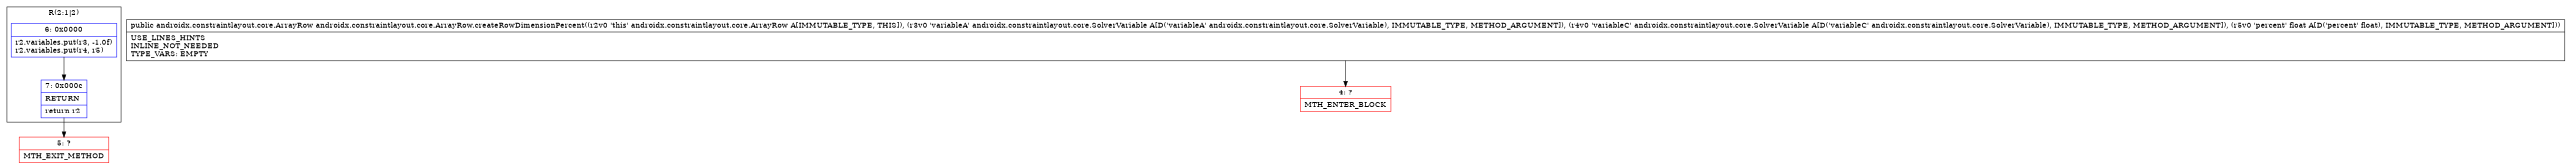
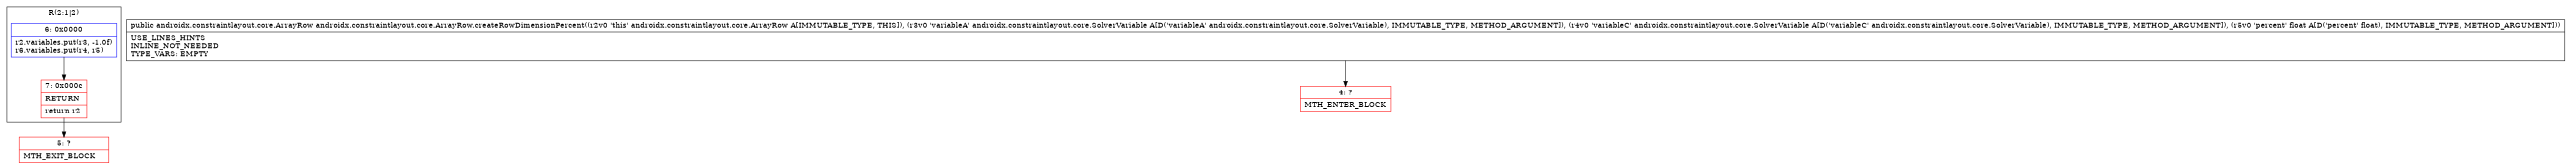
  digraph {
    node [color=blue shape=record]
-   n1 [label="{6\:\ 0x0000|r2.variables.put(r3, \-1.0f)\lr2.variables.put(r4, r5)\l}"]
-   n2 [label="{7\:\ 0x000c|RETURN\l|return r2\l}"]
-   n3 [color=red label="{5\:\ ?|MTH_EXIT_METHOD\l}"]
+   n1 [label="{6\:\ 0x0000|r2.variables.put(r3, \-1.0f)\lr6.variables.put(r4, r5)\l}"]
+   n2 [color=red label="{7\:\ 0x000c|RETURN\l|return r2\l}"]
+   n3 [color=red label="{5\:\ ?|MTH_EXIT_BLOCK\l}"]
    n4 [color=red label="{4\:\ ?|MTH_ENTER_BLOCK\l}"]
    n5 [label="{public androidx.constraintlayout.core.ArrayRow androidx.constraintlayout.core.ArrayRow.createRowDimensionPercent((r2v0 'this' androidx.constraintlayout.core.ArrayRow A[IMMUTABLE_TYPE, THIS]), (r3v0 'variableA' androidx.constraintlayout.core.SolverVariable A[D('variableA' androidx.constraintlayout.core.SolverVariable), IMMUTABLE_TYPE, METHOD_ARGUMENT]), (r4v0 'variableC' androidx.constraintlayout.core.SolverVariable A[D('variableC' androidx.constraintlayout.core.SolverVariable), IMMUTABLE_TYPE, METHOD_ARGUMENT]), (r5v0 'percent' float A[D('percent' float), IMMUTABLE_TYPE, METHOD_ARGUMENT]))  | USE_LINES_HINTS\lINLINE_NOT_NEEDED\lTYPE_VARS: EMPTY\l}" color=""]
    subgraph cluster_1 {
      label="R(2:1|2)"
      n1
      n2
    }
    n1 -> n2
    n2 -> n3
    n5 -> n4
  }
